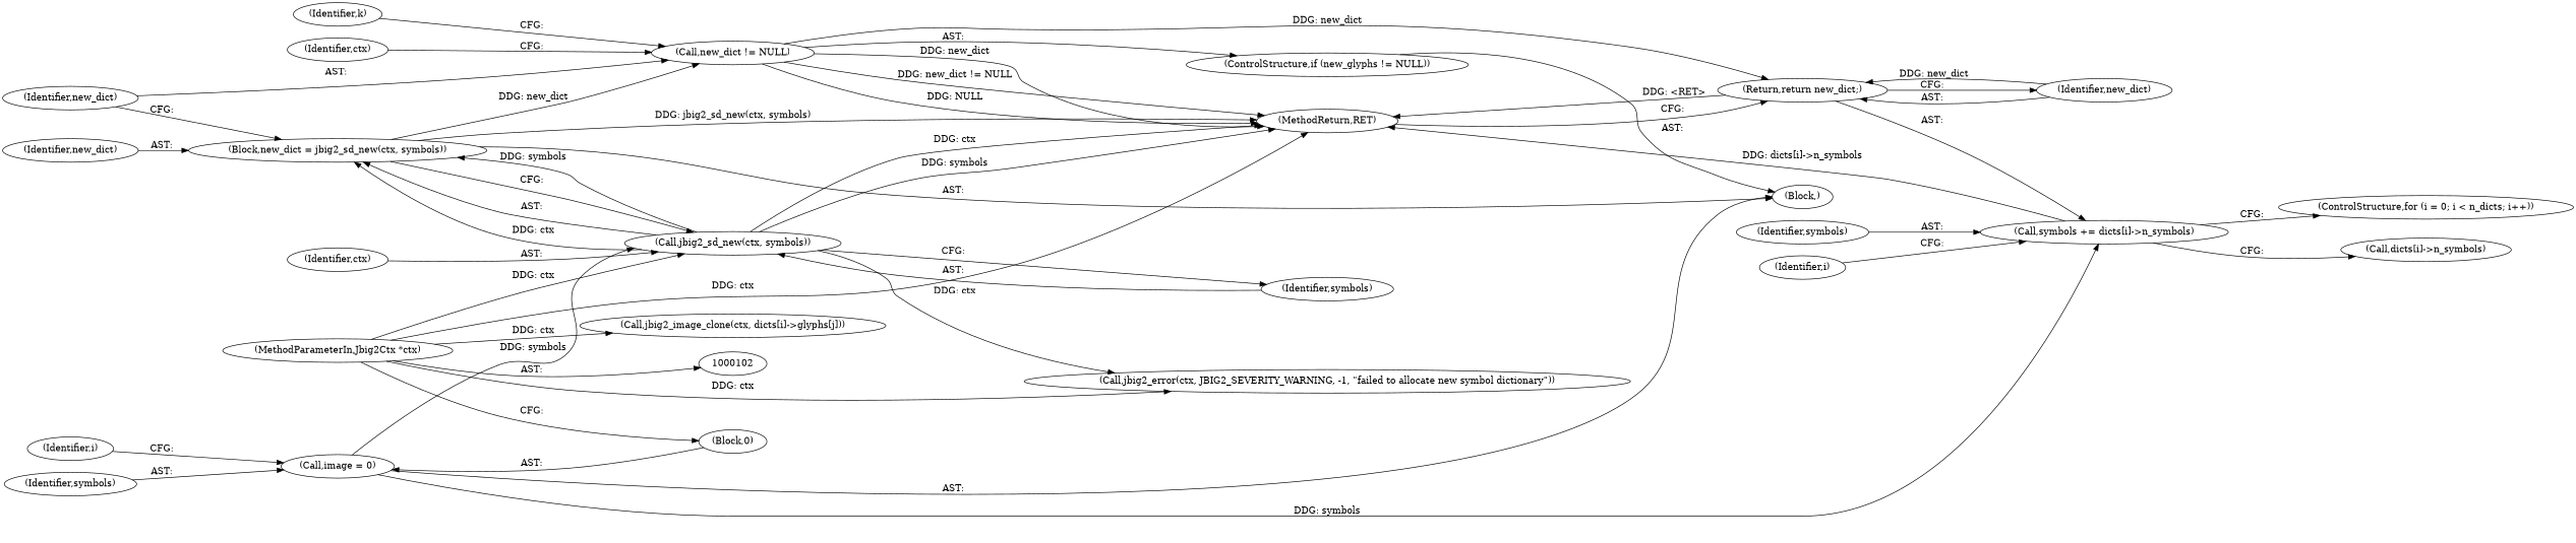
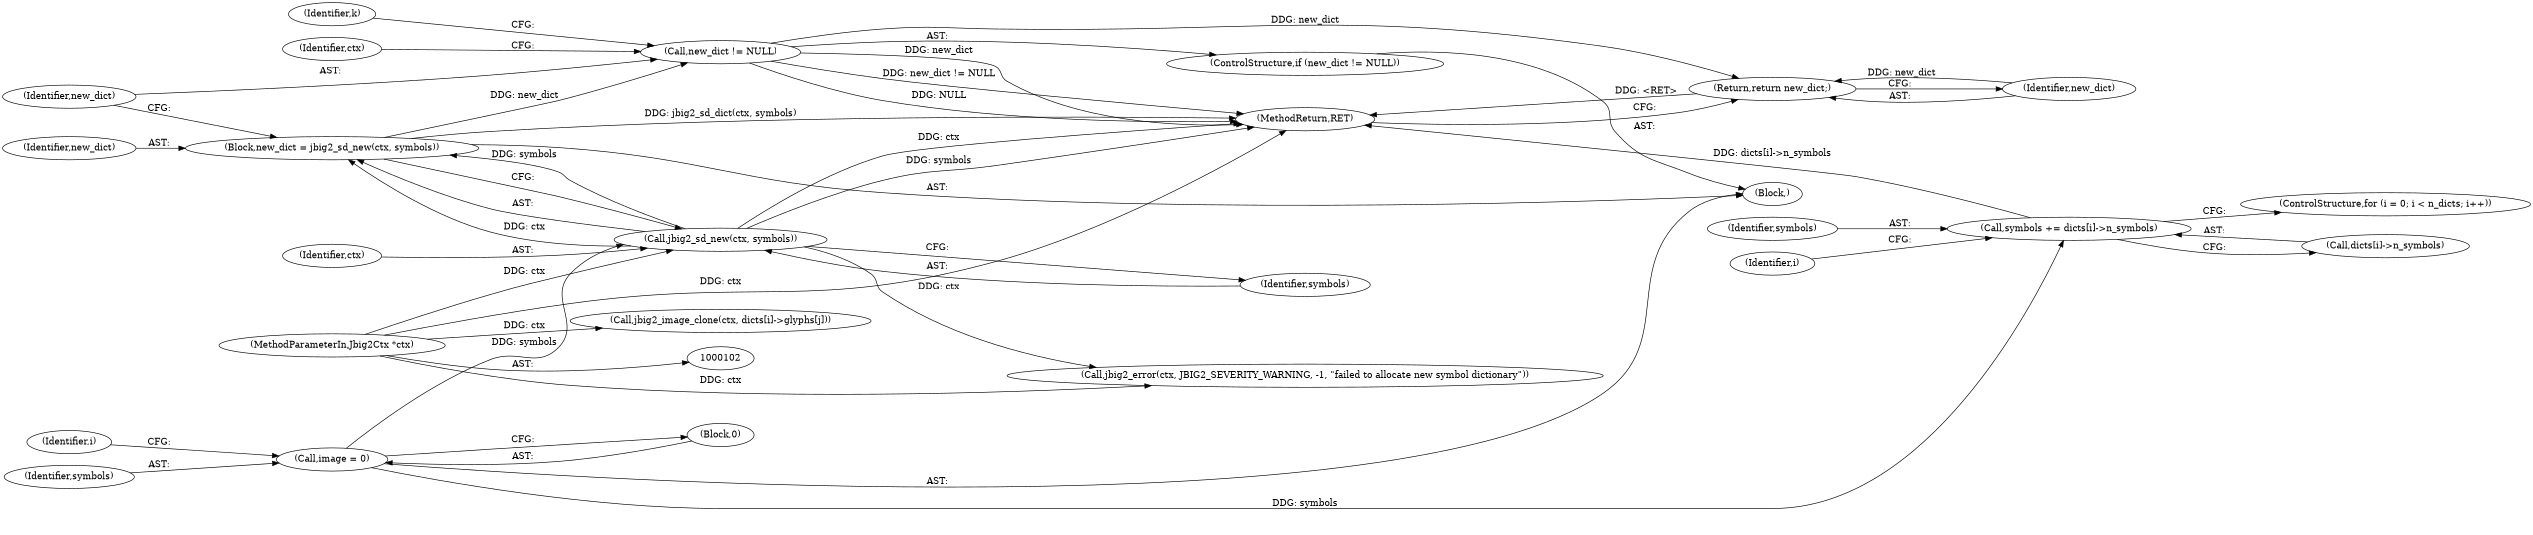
  digraph {
    rankdir=LR
    n1 [label="(Block,new_dict = jbig2_sd_new(ctx, symbols))"]
    n2 [label="(Call,jbig2_sd_new(ctx, symbols))"]
    n3 [label="(Call,new_dict != NULL)"]
    n4 [label="(Block,)"]
    n5 [label="(MethodReturn,RET)"]
    n6 [label="(Identifier,symbols)"]
    n7 [label="(Call,jbig2_error(ctx, JBIG2_SEVERITY_WARNING, -1, \"failed to allocate new symbol dictionary\"))"]
    n8 [label="(Return,return new_dict;)"]
-   n9 [label="(ControlStructure,if (new_glyphs != NULL))"]
+   n9 [label="(ControlStructure,if (new_dict != NULL))"]
    n10 [label="(Call,jbig2_image_clone(ctx, dicts[i]->glyphs[j]))"]
    n11 [label="(MethodParameterIn,Jbig2Ctx *ctx)"]
    1000102
    n13 [label="(Call,symbols += dicts[i]->n_symbols)"]
    n14 [label="(ControlStructure,for (i = 0; i < n_dicts; i++))"]
    n15 [label="(Call,dicts[i]->n_symbols)"]
    n16 [label="(Call,image = 0)"]
    n17 [label="(Block,0)"]
    n18 [label="(Identifier,new_dict)"]
    n19 [label="(Identifier,symbols)"]
    n20 [label="(Identifier,k)"]
    n21 [label="(Identifier,i)"]
    n22 [label="(Identifier,new_dict)"]
    n23 [label="(Identifier,new_dict)"]
    n24 [label="(Identifier,ctx)"]
    n25 [label="(Identifier,symbols)"]
    n26 [label="(Identifier,i)"]
    n27 [label="(Identifier,ctx)"]
    n1 -> n2 [label="CFG: "]
    n1 -> n3 [label="DDG: new_dict"]
    n1 -> n4 [label="AST: "]
-   n1 -> n5 [label="DDG: jbig2_sd_new(ctx, symbols)"]
+   n1 -> n5 [label="DDG: jbig2_sd_dict(ctx, symbols)"]
    n2 -> n1 [label="AST: "]
    n2 -> n1 [label="DDG: ctx"]
    n2 -> n1 [label="DDG: symbols"]
    n2 -> n5 [label="DDG: symbols"]
    n2 -> n5 [label="DDG: ctx"]
    n2 -> n6 [label="CFG: "]
    n2 -> n7 [label="DDG: ctx"]
    n3 -> n5 [label="DDG: NULL"]
    n3 -> n5 [label="DDG: new_dict"]
    n3 -> n5 [label="DDG: new_dict != NULL"]
    n3 -> n8 [label="DDG: new_dict"]
    n3 -> n9 [label="AST: "]
    n5 -> n8 [label="CFG: "]
    n6 -> n2 [label="AST: "]
    n8 -> n5 [label="DDG: <RET>"]
    n8 -> n18 [label="CFG: "]
    n9 -> n4 [label="AST: "]
    n11 -> n2 [label="DDG: ctx"]
    n11 -> n5 [label="DDG: ctx"]
    n11 -> n7 [label="DDG: ctx"]
    n11 -> n10 [label="DDG: ctx"]
    n11 -> 1000102 [label="AST: "]
    n13 -> n5 [label="DDG: dicts[i]->n_symbols"]
    n13 -> n14 [label="CFG: "]
    n13 -> n15 [label="CFG: "]
-   n8 -> n13 [label="AST: "]
+   n15 -> n13 [label="AST: "]
    n16 -> n2 [label="DDG: symbols"]
    n16 -> n4 [label="AST: "]
    n16 -> n13 [label="DDG: symbols"]
-   n11 -> n17 [label="CFG: "]
+   n16 -> n17 [label="CFG: "]
    n17 -> n16 [label="AST: "]
    n18 -> n8 [label="AST: "]
    n18 -> n8 [label="DDG: new_dict"]
    n19 -> n16 [label="AST: "]
    n20 -> n3 [label="CFG: "]
    n21 -> n16 [label="CFG: "]
    n22 -> n1 [label="CFG: "]
    n22 -> n3 [label="AST: "]
    n23 -> n1 [label="AST: "]
    n24 -> n2 [label="AST: "]
    n25 -> n13 [label="AST: "]
    n26 -> n13 [label="CFG: "]
    n27 -> n3 [label="CFG: "]
  }
